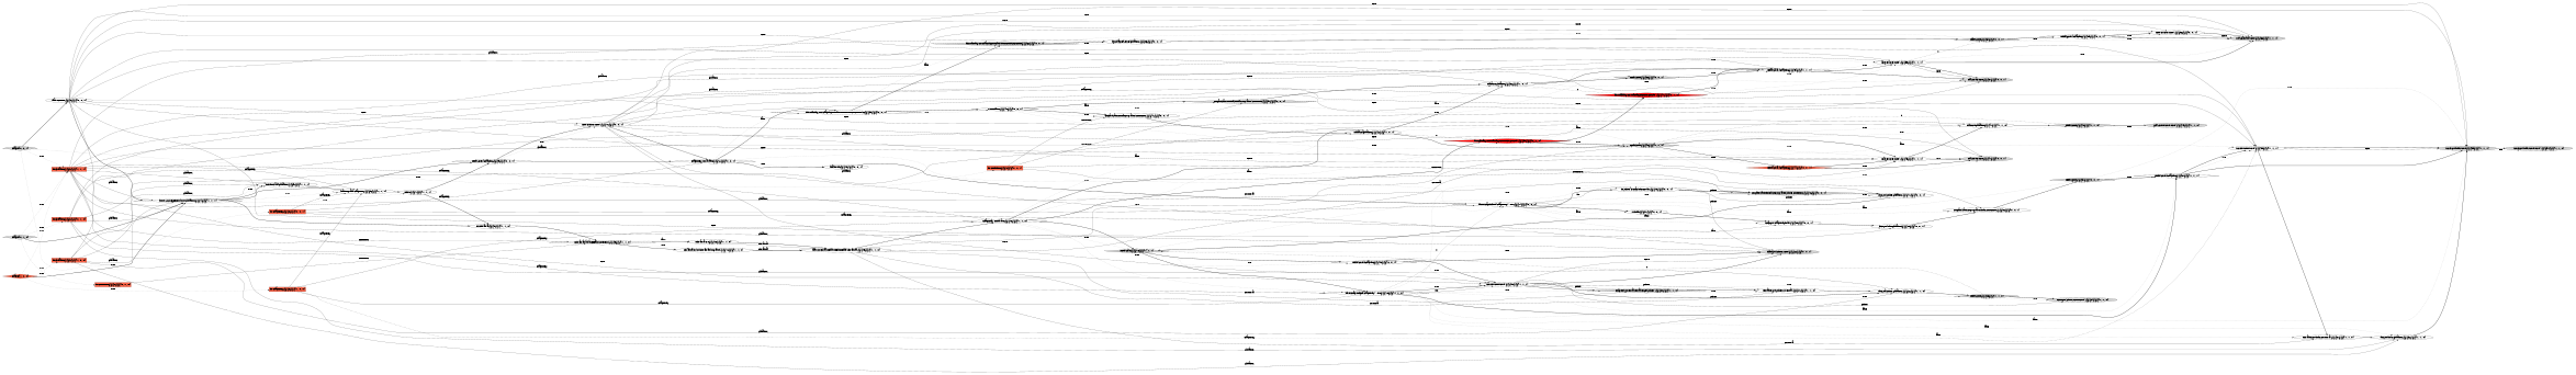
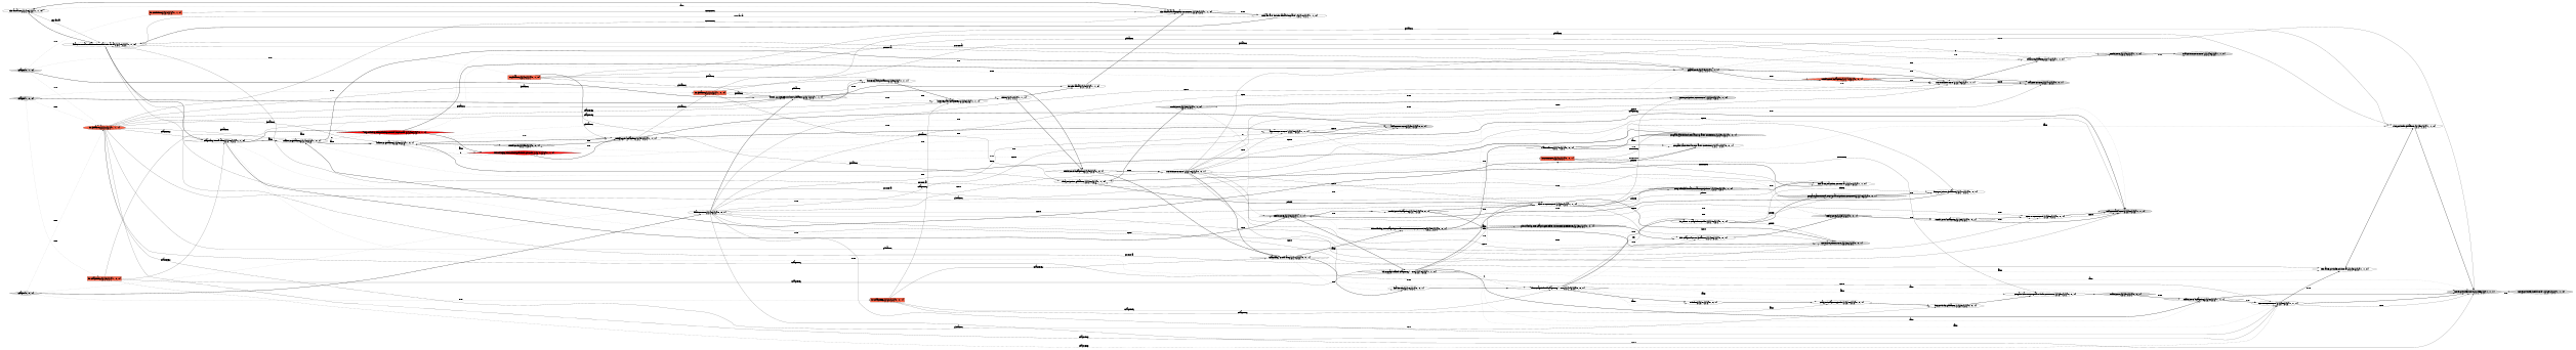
  digraph {
    rankdir=LR
    node [fillcolor=white shape=ellipse style=filled]
    edge [style=bold]
    n1 [label="minMaxVal = 0@@@13@@@['1', '1', '0']"]
    n2 [label="float currentVal = Float.intBitsToFloat(minMaxVal)@@@15@@@['1', '1', '0']"]
    n3 [fillcolor=lightgray label="needsScores@@@43@@@['1', '1', '1']" shape=diamond]
    n4 [label="score = scorer.score()@@@45@@@['1', '1', '1']"]
    n5 [label="collapseKey != nullValue@@@16@@@['1', '1', '0']" shape=diamond]
    n6 [label="testValues.put(index,currentVal)@@@31@@@['1', '1', '0']"]
    n7 [fillcolor=lightgray label="comp.test(currentVal,testValues.get(pointer))@@@20@@@['1', '1', '0']" shape=diamond]
    n8 [label="testValues.put(pointer,currentVal)@@@21@@@['1', '1', '0']"]
    n9 [label="boostKeys.add(collapseKey)@@@6@@@['1', '1', '1']"]
    n10 [label="return@@@7@@@['1', '1', '1']"]
    n11 [label="int minMaxVal@@@8@@@['1', '1', '0']"]
    n12 [label="needsScores4Collapsing@@@9@@@['0', '0', '1']" shape=diamond]
    n13 [fillcolor=lightgray label="nullScore = score@@@47@@@['0', '0', '1']"]
    n14 [label="nullDoc = globalDoc@@@41@@@['1', '1', '0']"]
    n15 [fillcolor=lightgray label="needsScores@@@42@@@['1', '1', '0']" shape=diamond]
    n16 [fillcolor=tomato label="!needsScores4Collapsing@@@44@@@['0', '0', '1']" shape=diamond]
    n17 [fillcolor=lightgray label="nullScore = scorer.score()@@@43@@@['1', '1', '0']"]
    n18 [label="nullDoc = globalDoc@@@42@@@['1', '0', '1']"]
    n19 [label="nullDoc = globalDoc@@@52@@@['1', '0', '1']"]
    n20 [fillcolor=red label="this.nullPolicy == NullPolicy.COLLAPSE.getCode()@@@38@@@['0', '1', '0']" shape=diamond]
    n21 [fillcolor=lightgray label="needsScores@@@53@@@['0', '0', '1']" shape=diamond]
    n22 [fillcolor=red label="this.nullPolicy == NullPolicy.EXPAND.getCode()@@@47@@@['0', '1', '0']" shape=diamond]
    n23 [label="!needsScores4Collapsing@@@54@@@['1', '1', '1']" shape=diamond]
    n24 [label="score = scorer.score()@@@55@@@['1', '1', '1']"]
    n25 [fillcolor=lightgray label="nullScore = score@@@57@@@['0', '0', '1']"]
    n26 [fillcolor=lightgray label="nullScores.add(score)@@@68@@@['1', '1', '1']"]
    n27 [fillcolor=lightgray label="needsScores@@@64@@@['0', '0', '1']" shape=diamond]
    n28 [label="docs.put(pointer,globalDoc)@@@22@@@['1', '1', '0']"]
    n29 [fillcolor=lightgray label="needsScores@@@23@@@['1', '1', '0']" shape=diamond]
    n30 [fillcolor=lightgray label="needsScores@@@18@@@['1', '1', '1']" shape=diamond]
    n31 [fillcolor=lightgray label="scores.put(pointer,scorer.score())@@@24@@@['1', '1', '0']"]
    n32 [fillcolor=tomato label="int globalDoc@@@2@@@['0', '1', '0']" shape=box]
    n33 [label="boostDocs.add(globalDoc)@@@5@@@['1', '1', '1']"]
    n34 [label="docs.put(index,globalDoc)@@@32@@@['1', '1', '0']"]
    n35 [label="boosts && mergeBoost.boost(globalDoc)@@@4@@@['1', '1', '1']" shape=diamond]
    n36 [fillcolor=lightgray label="scores.put(index,score)@@@35@@@['1', '1', '1']"]
    n37 [label="minMaxVals.advanceExact(contextDoc)@@@9@@@['1', '1', '0']" shape=diamond]
    n38 [label="minMaxVal = (int)minMaxVals.longValue()@@@10@@@['1', '1', '0']"]
    n39 [label="float score = 0@@@3@@@['0', '0', '1']"]
    n40 [label="score = scorer.score()@@@66@@@['0', '0', '1']"]
    n41 [label="score = scorer.score()@@@33@@@['1', '1', '1']"]
    n42 [label="score = scorer.score()@@@10@@@['0', '0', '1']"]
    n43 [label="score = scorer.score()@@@20@@@['1', '1', '1']"]
    n44 [fillcolor=lightgray label="scores.put(pointer,score)@@@22@@@['0', '0', '1']"]
    n45 [fillcolor=lightgray label="scores.put(index,scorer.score())@@@34@@@['1', '1', '0']"]
    n46 [label="collapseKey != nullValue@@@12@@@['0', '0', '1']" shape=diamond]
-   n47 [fillcolor=tomato label="int globalDoc@@@2@@@['1', '1', '1']" shape=box]
+   n47 [fillcolor=tomato label="int globalDoc@@@2@@@['1', '1', '1']"]
    n48 [label="(idx = cmap.indexOf(collapseKey)) >= 0@@@18@@@['1', '1', '0']" shape=diamond]
    n49 [label="docs.put(pointer,globalDoc)@@@17@@@['0', '0', '1']"]
    n50 [label="this.collapsedSet.set(globalDoc)@@@63@@@['0', '0', '1']"]
    n51 [label="docs.put(index,globalDoc)@@@29@@@['0', '0', '1']"]
    n52 [label="!needsScores4Collapsing@@@32@@@['1', '1', '1']" shape=diamond]
    n53 [label="(idx = cmap.indexOf(collapseKey)) >= 0@@@14@@@['0', '0', '1']" shape=diamond]
    n54 [label="compareState.setGroupValues(index,contextDoc)@@@30@@@['0', '0', '1']"]
    n55 [fillcolor=lightgray label="needsScores@@@31@@@['0', '0', '1']" shape=diamond]
    n56 [label="!needsScores4Collapsing@@@19@@@['0', '0', '1']" shape=diamond]
    n57 [fillcolor=lightgray label="compareState.testAndSetGroupValues(pointer,contextDoc)@@@16@@@['0', '0', '1']" shape=diamond]
    n58 [label="int pointer = cmap.indexGet(idx)@@@15@@@['0', '0', '1']"]
    n59 [label="cmap.put(collapseKey,index)@@@28@@@['0', '0', '1']"]
    n60 [label="++index@@@27@@@['0', '0', '1']"]
    n61 [fillcolor=lightgray label="collapse['0', '1', '0']" shape=diamond]
    n62 [fillcolor=tomato label="int contextDoc@@@2@@@['0', '1', '0']" shape=box]
    n63 [label="compareState.setNullGroupValues(contextDoc)@@@41@@@['0', '0', '1']"]
    n64 [label="this.nullPolicy == CollapsingPostFilter.NULL_POLICY_COLLAPSE@@@39@@@['0', '0', '1']" shape=diamond]
    n65 [label="final int idx@@@13@@@['0', '0', '1']"]
    n66 [fillcolor=lightgray label="this.nullPolicy == CollapsingPostFilter.NULL_POLICY_EXPAND@@@62@@@['0', '0', '1']" shape=diamond]
    n67 [label="-1 == nullDoc@@@40@@@['0', '0', '1']" shape=diamond]
    n68 [fillcolor=lightgray label="compareState.testAndSetNullGroupValues(contextDoc)@@@51@@@['0', '0', '1']" shape=diamond]
    n69 [fillcolor=tomato label="int globalDoc@@@2@@@['1', '0', '0']" shape=box]
    n70 [fillcolor=lightgray label="collapse['0', '0', '1']" shape=diamond]
    n71 [fillcolor=tomato label="int collapseKey@@@2@@@['0', '0', '1']" shape=box]
    n72 [fillcolor=tomato label="int contextDoc@@@2@@@['0', '0', '1']" shape=box]
    n73 [label="!needsScores4Collapsing@@@65@@@['0', '0', '1']" shape=diamond]
    n74 [fillcolor=tomato label="int collapseKey@@@2@@@['1', '0', '0']" shape=box]
-   n75 [fillcolor=tomato label="collapse['1', '0', '0']" shape=diamond]
+   n75 [fillcolor=lightgray label="collapse['1', '0', '0']" shape=diamond]
    n1 -> n2 [label=minMaxVal style=solid]
    n1 -> n2
    n2 -> n3 [label=currentVal style=solid]
    n2 -> n4 [label=currentVal style=solid]
    n2 -> n5
    n2 -> n6 [label=currentVal style=solid]
    n2 -> n7 [label=currentVal style=solid]
    n2 -> n8 [label=currentVal style=solid]
    n3 -> n4 [label=true style=dotted]
    n3 -> n4
    n3 -> n13 [label=true style=dotted]
    n3 -> n14 [label=true style=dotted]
    n3 -> n15 [label=true style=dotted]
    n3 -> n16
    n3 -> n16 [label=true style=dotted]
    n4 -> n13 [label=score style=solid]
    n4 -> n13
    n4 -> n14
    n5 -> n18
    n5 -> n18 [label=false style=dotted]
    n5 -> n20
    n5 -> n20 [label=false style=dotted]
    n5 -> n30
    n5 -> n30 [label=true style=dotted]
    n5 -> n48 [label=true style=dotted]
    n6 -> n34
    n7 -> n8
    n7 -> n8 [label=true style=dotted]
    n7 -> n28 [label=true style=dotted]
    n7 -> n29 [label=true style=dotted]
    n8 -> n28
    n9 -> n10
    n10 -> n11
    n10 -> n12
    n11 -> n37
    n12 -> n42 [label=true style=dotted]
    n12 -> n42
    n12 -> n46
    n14 -> n15
    n15 -> n3 [label=0 style=dashed]
    n15 -> n17
    n15 -> n17 [label=true style=dotted]
    n16 -> n4 [label=true style=dotted]
    n16 -> n4
    n16 -> n13
    n18 -> n3
    n18 -> n3 [label=true style=dotted]
    n18 -> n19 [label=false style=dotted]
    n18 -> n19
    n18 -> n20 [label=0 style=dashed]
    n19 -> n21
    n19 -> n22 [label=0 style=dashed]
    n19 -> n23 [label=true style=dotted]
    n19 -> n23
    n19 -> n24 [label=true style=dotted]
    n20 -> n3 [label=true style=dotted]
    n20 -> n3
    n20 -> n22
    n20 -> n22 [label=false style=dotted]
    n21 -> n23 [label=true style=dotted]
    n21 -> n23
    n21 -> n25 [label=true style=dotted]
    n22 -> n23
    n22 -> n23 [label=true style=dotted]
    n22 -> n24 [label=true style=dotted]
    n23 -> n24
    n23 -> n24 [label=true style=dotted]
    n23 -> n25
    n24 -> n25
    n24 -> n25 [label=score style=solid]
    n24 -> n26 [label=true style=dotted]
    n24 -> n26
    n24 -> n27 [label=0 style=dashed]
    n27 -> n26 [label=true style=dotted]
    n27 -> n73
    n27 -> n73 [label=true style=dotted]
    n28 -> n29
    n29 -> n30 [label=0 style=dashed]
    n29 -> n31
    n29 -> n31 [label=true style=dotted]
    n30 -> n44 [label=true style=dotted]
    n30 -> n48
    n30 -> n56
    n30 -> n56 [label=true style=dotted]
    n32 -> n14 [label=globalDoc style=solid]
    n32 -> n23 [label=globalDoc style=solid]
    n32 -> n28 [label=globalDoc style=solid]
    n32 -> n33 [label=globalDoc style=solid]
    n32 -> n34 [label=globalDoc style=solid]
    n32 -> n35 [label=globalDoc style=solid]
    n33 -> n9
    n34 -> n36
    n35 -> n9 [label=true style=dotted]
    n35 -> n10 [label=true style=dotted]
    n35 -> n11
    n35 -> n12
    n35 -> n33 [label=true style=dotted]
    n35 -> n33
    n36 -> n45
    n36 -> n45 [label=true style=dotted]
    n37 -> n1
    n37 -> n1 [label=false style=dotted]
    n37 -> n38
    n37 -> n38 [label=true style=dotted]
    n38 -> n2 [label=minMaxVal style=solid]
    n38 -> n2
    n39 -> n4 [label=score style=solid]
    n39 -> n13 [label=score style=solid]
    n39 -> n24 [label=score style=solid]
    n39 -> n25 [label=score style=solid]
    n39 -> n26 [label=score style=solid]
    n39 -> n35
    n39 -> n36 [label=score style=solid]
    n39 -> n40 [label=score style=solid]
    n39 -> n41 [label=score style=solid]
    n39 -> n42 [label=score style=solid]
    n39 -> n43 [label=score style=solid]
    n39 -> n44 [label=score style=solid]
    n40 -> n26
    n40 -> n26 [label=score style=solid]
    n41 -> n6
    n41 -> n36 [label=score style=solid]
    n41 -> n36
    n42 -> n4 [label=score style=solid]
    n42 -> n13 [label=score style=solid]
    n42 -> n24 [label=score style=solid]
    n42 -> n25 [label=score style=solid]
    n42 -> n26 [label=score style=solid]
    n42 -> n36 [label=score style=solid]
    n42 -> n40 [label=score style=solid]
    n42 -> n41 [label=score style=solid]
    n42 -> n43 [label=score style=solid]
    n42 -> n44 [label=score style=solid]
    n42 -> n46
    n43 -> n7
    n43 -> n7 [label=pointer style=solid]
    n43 -> n8 [label=pointer style=solid]
    n43 -> n28 [label=pointer]
    n43 -> n31 [label=pointer style=solid]
    n43 -> n44 [label=score style=solid]
    n43 -> n44
    n46 -> n53 [label=true style=dotted]
    n46 -> n64
    n46 -> n64 [label=false style=dotted]
    n46 -> n65
    n46 -> n65 [label=true style=dotted]
    n47 -> n5 [label=collapseKey style=solid]
    n47 -> n9 [label=collapseKey style=solid]
    n47 -> n18 [label=globalDoc style=solid]
    n47 -> n19 [label=globalDoc style=solid]
    n47 -> n33 [label=globalDoc style=solid]
    n47 -> n35 [label=globalDoc style=solid]
    n47 -> n37 [label=contextDoc style=solid]
    n47 -> n41 [label=collapseKey style=solid]
    n47 -> n48 [label=collapseKey style=solid]
    n47 -> n49 [label=globalDoc style=solid]
    n47 -> n50 [label=globalDoc style=solid]
    n47 -> n51 [label=globalDoc style=solid]
    n48 -> n6 [label=false style=dotted]
    n48 -> n7 [label=true style=dotted]
    n48 -> n34 [label=false style=dotted]
    n48 -> n36 [label=false style=dotted]
    n48 -> n41 [label=false style=dotted]
    n48 -> n43
    n48 -> n43 [label=idx style=solid]
    n48 -> n43 [label=true style=dotted]
    n48 -> n52 [label=false style=dotted]
    n48 -> n52
    n48 -> n53 [label=0 style=dashed]
    n49 -> n30
    n50 -> n27
    n51 -> n54
    n52 -> n36
    n52 -> n41 [label=true style=dotted]
    n52 -> n41
    n53 -> n51 [label=false style=dotted]
    n53 -> n54 [label=false style=dotted]
    n53 -> n55 [label=false style=dotted]
    n53 -> n57 [label=true style=dotted]
    n53 -> n58
    n53 -> n58 [label=idx style=solid]
    n53 -> n58 [label=true style=dotted]
    n53 -> n59 [label=false style=dotted]
    n53 -> n60 [label=false style=dotted]
    n53 -> n60
    n54 -> n55
    n55 -> n36 [label=true style=dotted]
    n55 -> n52
    n55 -> n52 [label=true style=dotted]
    n56 -> n43
    n56 -> n43 [label=true style=dotted]
    n56 -> n44
    n57 -> n30 [label=true style=dotted]
    n57 -> n49 [label=true style=dotted]
    n57 -> n49
    n58 -> n44 [label=pointer style=solid]
    n58 -> n49 [label=pointer style=solid]
    n58 -> n57 [label=pointer style=solid]
    n58 -> n57
    n59 -> n51
    n60 -> n59
    n61 -> n32 [label=true style=dotted]
    n61 -> n35
    n61 -> n47 [label=true style=dotted]
    n61 -> n62 [label=true style=dotted]
    n62 -> n37 [label=contextDoc style=solid]
    n63 -> n18
    n64 -> n66 [label=false style=dotted]
    n64 -> n66
    n64 -> n67
    n64 -> n67 [label=true style=dotted]
    n65 -> n53
    n66 -> n27 [label=true style=dotted]
    n66 -> n50 [label=true style=dotted]
    n66 -> n50
-   n67 -> n3 [label=true style=dotted]
+   n67 -> n3 [label=collapseKey style=dotted]
    n67 -> n18 [label=true style=dotted]
    n67 -> n63
    n67 -> n63 [label=true style=dotted]
    n67 -> n68 [label=false style=dotted]
    n67 -> n68
    n68 -> n19
    n68 -> n19 [label=true style=dotted]
    n68 -> n21 [label=true style=dotted]
    n69 -> n14 [label=globalDoc style=solid]
-   n69 -> n23 [label=globalDoc style=solid]
+   n23 -> n69 [label=globalDoc style=solid]
    n69 -> n28 [label=globalDoc style=solid]
    n69 -> n33 [label=globalDoc style=solid]
    n69 -> n34 [label=globalDoc style=solid]
    n69 -> n35 [label=globalDoc style=solid]
    n70 -> n39
    n70 -> n47 [label=true style=dotted]
    n70 -> n71 [label=true style=dotted]
    n70 -> n72 [label=true style=dotted]
    n71 -> n9 [label=collapseKey style=solid]
    n71 -> n46 [label=collapseKey style=solid]
    n71 -> n53 [label=collapseKey style=solid]
    n71 -> n59 [label=collapseKey style=solid]
    n72 -> n54 [label=contextDoc style=solid]
    n72 -> n57 [label=contextDoc style=solid]
    n72 -> n63 [label=contextDoc style=solid]
    n72 -> n68 [label=contextDoc style=solid]
    n73 -> n26
    n73 -> n40
    n73 -> n40 [label=true style=dotted]
    n74 -> n5 [label=collapseKey style=solid]
    n74 -> n9 [label=collapseKey style=solid]
    n74 -> n41 [label=collapseKey style=dashed]
    n74 -> n48 [label=collapseKey style=solid]
    n75 -> n35
    n75 -> n47 [label=true style=dotted]
    n75 -> n69 [label=true style=dotted]
    n75 -> n74 [label=true style=dotted]
  }
